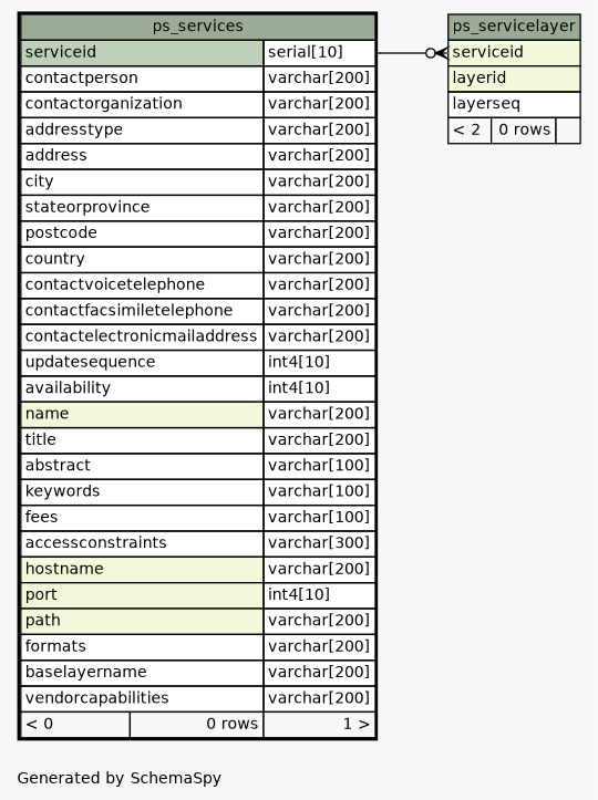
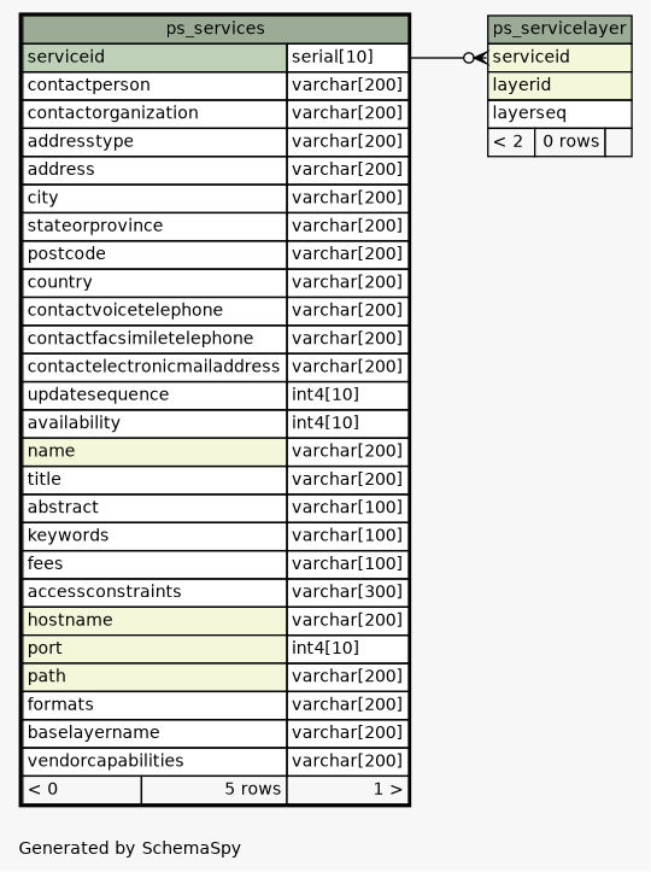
  digraph {
    bgcolor="#f7f7f7"
    fontname=Helvetica
    fontsize=11
    label="\nGenerated by SchemaSpy"
    labeljust=l
    nodesep=0.18
    rankdir=RL
    ranksep=0.46
    node [fontname=Helvetica fontsize=11 shape=plaintext]
    n1 [label=<     <TABLE BORDER="0" CELLBORDER="1" CELLSPACING="0" BGCOLOR="#ffffff">       <TR><TD COLSPAN="3" BGCOLOR="#9bab96" ALIGN="CENTER">ps_servicelayer</TD></TR>       <TR><TD PORT="serviceid" COLSPAN="3" BGCOLOR="#f4f7da" ALIGN="LEFT">serviceid</TD></TR>       <TR><TD PORT="layerid" COLSPAN="3" BGCOLOR="#f4f7da" ALIGN="LEFT">layerid</TD></TR>       <TR><TD PORT="layerseq" COLSPAN="3" ALIGN="LEFT">layerseq</TD></TR>       <TR><TD ALIGN="LEFT" BGCOLOR="#f7f7f7">&lt; 2</TD><TD ALIGN="RIGHT" BGCOLOR="#f7f7f7">0 rows</TD><TD ALIGN="RIGHT" BGCOLOR="#f7f7f7">  </TD></TR>     </TABLE>>]
-   n2 [label=<     <TABLE BORDER="2" CELLBORDER="1" CELLSPACING="0" BGCOLOR="#ffffff">       <TR><TD COLSPAN="3" BGCOLOR="#9bab96" ALIGN="CENTER">ps_services</TD></TR>       <TR><TD PORT="serviceid" COLSPAN="2" BGCOLOR="#bed1b8" ALIGN="LEFT">serviceid</TD><TD PORT="serviceid.type" ALIGN="LEFT">serial[10]</TD></TR>       <TR><TD PORT="contactperson" COLSPAN="2" ALIGN="LEFT">contactperson</TD><TD PORT="contactperson.type" ALIGN="LEFT">varchar[200]</TD></TR>       <TR><TD PORT="contactorganization" COLSPAN="2" ALIGN="LEFT">contactorganization</TD><TD PORT="contactorganization.type" ALIGN="LEFT">varchar[200]</TD></TR>       <TR><TD PORT="addresstype" COLSPAN="2" ALIGN="LEFT">addresstype</TD><TD PORT="addresstype.type" ALIGN="LEFT">varchar[200]</TD></TR>       <TR><TD PORT="address" COLSPAN="2" ALIGN="LEFT">address</TD><TD PORT="address.type" ALIGN="LEFT">varchar[200]</TD></TR>       <TR><TD PORT="city" COLSPAN="2" ALIGN="LEFT">city</TD><TD PORT="city.type" ALIGN="LEFT">varchar[200]</TD></TR>       <TR><TD PORT="stateorprovince" COLSPAN="2" ALIGN="LEFT">stateorprovince</TD><TD PORT="stateorprovince.type" ALIGN="LEFT">varchar[200]</TD></TR>       <TR><TD PORT="postcode" COLSPAN="2" ALIGN="LEFT">postcode</TD><TD PORT="postcode.type" ALIGN="LEFT">varchar[200]</TD></TR>       <TR><TD PORT="country" COLSPAN="2" ALIGN="LEFT">country</TD><TD PORT="country.type" ALIGN="LEFT">varchar[200]</TD></TR>       <TR><TD PORT="contactvoicetelephone" COLSPAN="2" ALIGN="LEFT">contactvoicetelephone</TD><TD PORT="contactvoicetelephone.type" ALIGN="LEFT">varchar[200]</TD></TR>       <TR><TD PORT="contactfacsimiletelephone" COLSPAN="2" ALIGN="LEFT">contactfacsimiletelephone</TD><TD PORT="contactfacsimiletelephone.type" ALIGN="LEFT">varchar[200]</TD></TR>       <TR><TD PORT="contactelectronicmailaddress" COLSPAN="2" ALIGN="LEFT">contactelectronicmailaddress</TD><TD PORT="contactelectronicmailaddress.type" ALIGN="LEFT">varchar[200]</TD></TR>       <TR><TD PORT="updatesequence" COLSPAN="2" ALIGN="LEFT">updatesequence</TD><TD PORT="updatesequence.type" ALIGN="LEFT">int4[10]</TD></TR>       <TR><TD PORT="availability" COLSPAN="2" ALIGN="LEFT">availability</TD><TD PORT="availability.type" ALIGN="LEFT">int4[10]</TD></TR>       <TR><TD PORT="name" COLSPAN="2" BGCOLOR="#f4f7da" ALIGN="LEFT">name</TD><TD PORT="name.type" ALIGN="LEFT">varchar[200]</TD></TR>       <TR><TD PORT="title" COLSPAN="2" ALIGN="LEFT">title</TD><TD PORT="title.type" ALIGN="LEFT">varchar[200]</TD></TR>       <TR><TD PORT="abstract" COLSPAN="2" ALIGN="LEFT">abstract</TD><TD PORT="abstract.type" ALIGN="LEFT">varchar[100]</TD></TR>       <TR><TD PORT="keywords" COLSPAN="2" ALIGN="LEFT">keywords</TD><TD PORT="keywords.type" ALIGN="LEFT">varchar[100]</TD></TR>       <TR><TD PORT="fees" COLSPAN="2" ALIGN="LEFT">fees</TD><TD PORT="fees.type" ALIGN="LEFT">varchar[100]</TD></TR>       <TR><TD PORT="accessconstraints" COLSPAN="2" ALIGN="LEFT">accessconstraints</TD><TD PORT="accessconstraints.type" ALIGN="LEFT">varchar[300]</TD></TR>       <TR><TD PORT="hostname" COLSPAN="2" BGCOLOR="#f4f7da" ALIGN="LEFT">hostname</TD><TD PORT="hostname.type" ALIGN="LEFT">varchar[200]</TD></TR>       <TR><TD PORT="port" COLSPAN="2" BGCOLOR="#f4f7da" ALIGN="LEFT">port</TD><TD PORT="port.type" ALIGN="LEFT">int4[10]</TD></TR>       <TR><TD PORT="path" COLSPAN="2" BGCOLOR="#f4f7da" ALIGN="LEFT">path</TD><TD PORT="path.type" ALIGN="LEFT">varchar[200]</TD></TR>       <TR><TD PORT="formats" COLSPAN="2" ALIGN="LEFT">formats</TD><TD PORT="formats.type" ALIGN="LEFT">varchar[200]</TD></TR>       <TR><TD PORT="baselayername" COLSPAN="2" ALIGN="LEFT">baselayername</TD><TD PORT="baselayername.type" ALIGN="LEFT">varchar[200]</TD></TR>       <TR><TD PORT="vendorcapabilities" COLSPAN="2" ALIGN="LEFT">vendorcapabilities</TD><TD PORT="vendorcapabilities.type" ALIGN="LEFT">varchar[200]</TD></TR>       <TR><TD ALIGN="LEFT" BGCOLOR="#f7f7f7">&lt; 0</TD><TD ALIGN="RIGHT" BGCOLOR="#f7f7f7">0 rows</TD><TD ALIGN="RIGHT" BGCOLOR="#f7f7f7">1 &gt;</TD></TR>     </TABLE>>]
+   n2 [label=<     <TABLE BORDER="2" CELLBORDER="1" CELLSPACING="0" BGCOLOR="#ffffff">       <TR><TD COLSPAN="3" BGCOLOR="#9bab96" ALIGN="CENTER">ps_services</TD></TR>       <TR><TD PORT="serviceid" COLSPAN="2" BGCOLOR="#bed1b8" ALIGN="LEFT">serviceid</TD><TD PORT="serviceid.type" ALIGN="LEFT">serial[10]</TD></TR>       <TR><TD PORT="contactperson" COLSPAN="2" ALIGN="LEFT">contactperson</TD><TD PORT="contactperson.type" ALIGN="LEFT">varchar[200]</TD></TR>       <TR><TD PORT="contactorganization" COLSPAN="2" ALIGN="LEFT">contactorganization</TD><TD PORT="contactorganization.type" ALIGN="LEFT">varchar[200]</TD></TR>       <TR><TD PORT="addresstype" COLSPAN="2" ALIGN="LEFT">addresstype</TD><TD PORT="addresstype.type" ALIGN="LEFT">varchar[200]</TD></TR>       <TR><TD PORT="address" COLSPAN="2" ALIGN="LEFT">address</TD><TD PORT="address.type" ALIGN="LEFT">varchar[200]</TD></TR>       <TR><TD PORT="city" COLSPAN="2" ALIGN="LEFT">city</TD><TD PORT="city.type" ALIGN="LEFT">varchar[200]</TD></TR>       <TR><TD PORT="stateorprovince" COLSPAN="2" ALIGN="LEFT">stateorprovince</TD><TD PORT="stateorprovince.type" ALIGN="LEFT">varchar[200]</TD></TR>       <TR><TD PORT="postcode" COLSPAN="2" ALIGN="LEFT">postcode</TD><TD PORT="postcode.type" ALIGN="LEFT">varchar[200]</TD></TR>       <TR><TD PORT="country" COLSPAN="2" ALIGN="LEFT">country</TD><TD PORT="country.type" ALIGN="LEFT">varchar[200]</TD></TR>       <TR><TD PORT="contactvoicetelephone" COLSPAN="2" ALIGN="LEFT">contactvoicetelephone</TD><TD PORT="contactvoicetelephone.type" ALIGN="LEFT">varchar[200]</TD></TR>       <TR><TD PORT="contactfacsimiletelephone" COLSPAN="2" ALIGN="LEFT">contactfacsimiletelephone</TD><TD PORT="contactfacsimiletelephone.type" ALIGN="LEFT">varchar[200]</TD></TR>       <TR><TD PORT="contactelectronicmailaddress" COLSPAN="2" ALIGN="LEFT">contactelectronicmailaddress</TD><TD PORT="contactelectronicmailaddress.type" ALIGN="LEFT">varchar[200]</TD></TR>       <TR><TD PORT="updatesequence" COLSPAN="2" ALIGN="LEFT">updatesequence</TD><TD PORT="updatesequence.type" ALIGN="LEFT">int4[10]</TD></TR>       <TR><TD PORT="availability" COLSPAN="2" ALIGN="LEFT">availability</TD><TD PORT="availability.type" ALIGN="LEFT">int4[10]</TD></TR>       <TR><TD PORT="name" COLSPAN="2" BGCOLOR="#f4f7da" ALIGN="LEFT">name</TD><TD PORT="name.type" ALIGN="LEFT">varchar[200]</TD></TR>       <TR><TD PORT="title" COLSPAN="2" ALIGN="LEFT">title</TD><TD PORT="title.type" ALIGN="LEFT">varchar[200]</TD></TR>       <TR><TD PORT="abstract" COLSPAN="2" ALIGN="LEFT">abstract</TD><TD PORT="abstract.type" ALIGN="LEFT">varchar[100]</TD></TR>       <TR><TD PORT="keywords" COLSPAN="2" ALIGN="LEFT">keywords</TD><TD PORT="keywords.type" ALIGN="LEFT">varchar[100]</TD></TR>       <TR><TD PORT="fees" COLSPAN="2" ALIGN="LEFT">fees</TD><TD PORT="fees.type" ALIGN="LEFT">varchar[100]</TD></TR>       <TR><TD PORT="accessconstraints" COLSPAN="2" ALIGN="LEFT">accessconstraints</TD><TD PORT="accessconstraints.type" ALIGN="LEFT">varchar[300]</TD></TR>       <TR><TD PORT="hostname" COLSPAN="2" BGCOLOR="#f4f7da" ALIGN="LEFT">hostname</TD><TD PORT="hostname.type" ALIGN="LEFT">varchar[200]</TD></TR>       <TR><TD PORT="port" COLSPAN="2" BGCOLOR="#f4f7da" ALIGN="LEFT">port</TD><TD PORT="port.type" ALIGN="LEFT">int4[10]</TD></TR>       <TR><TD PORT="path" COLSPAN="2" BGCOLOR="#f4f7da" ALIGN="LEFT">path</TD><TD PORT="path.type" ALIGN="LEFT">varchar[200]</TD></TR>       <TR><TD PORT="formats" COLSPAN="2" ALIGN="LEFT">formats</TD><TD PORT="formats.type" ALIGN="LEFT">varchar[200]</TD></TR>       <TR><TD PORT="baselayername" COLSPAN="2" ALIGN="LEFT">baselayername</TD><TD PORT="baselayername.type" ALIGN="LEFT">varchar[200]</TD></TR>       <TR><TD PORT="vendorcapabilities" COLSPAN="2" ALIGN="LEFT">vendorcapabilities</TD><TD PORT="vendorcapabilities.type" ALIGN="LEFT">varchar[200]</TD></TR>       <TR><TD ALIGN="LEFT" BGCOLOR="#f7f7f7">&lt; 0</TD><TD ALIGN="RIGHT" BGCOLOR="#f7f7f7">5 rows</TD><TD ALIGN="RIGHT" BGCOLOR="#f7f7f7">1 &gt;</TD></TR>     </TABLE>>]
    n1 -> n2 [arrowhead=none arrowsize=0.8 arrowtail=crowodot dir=back headport="serviceid.type:e" tailport="serviceid:w"]
  }
